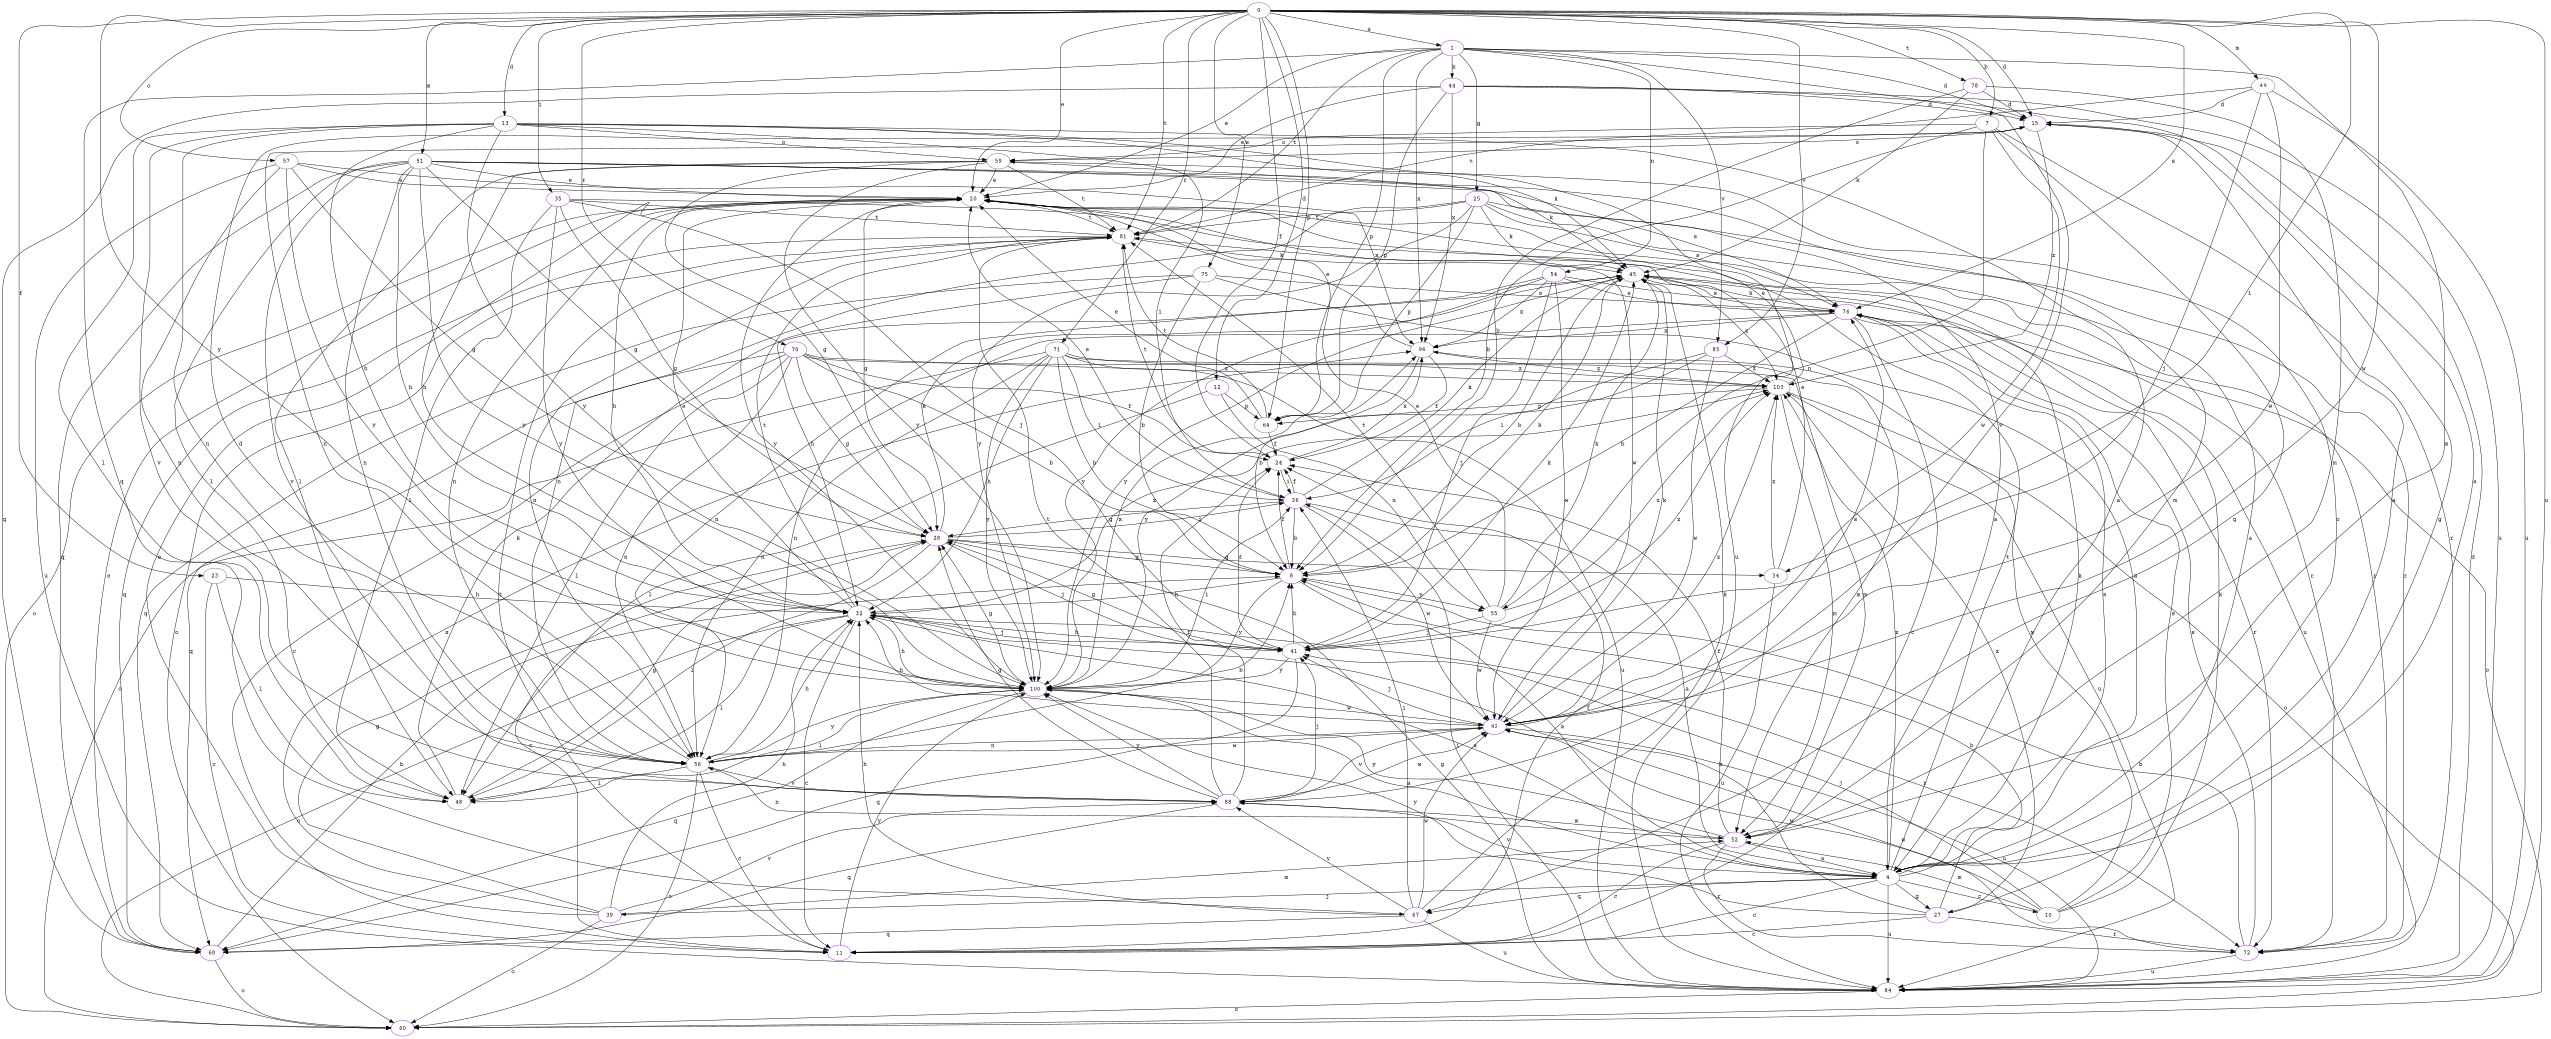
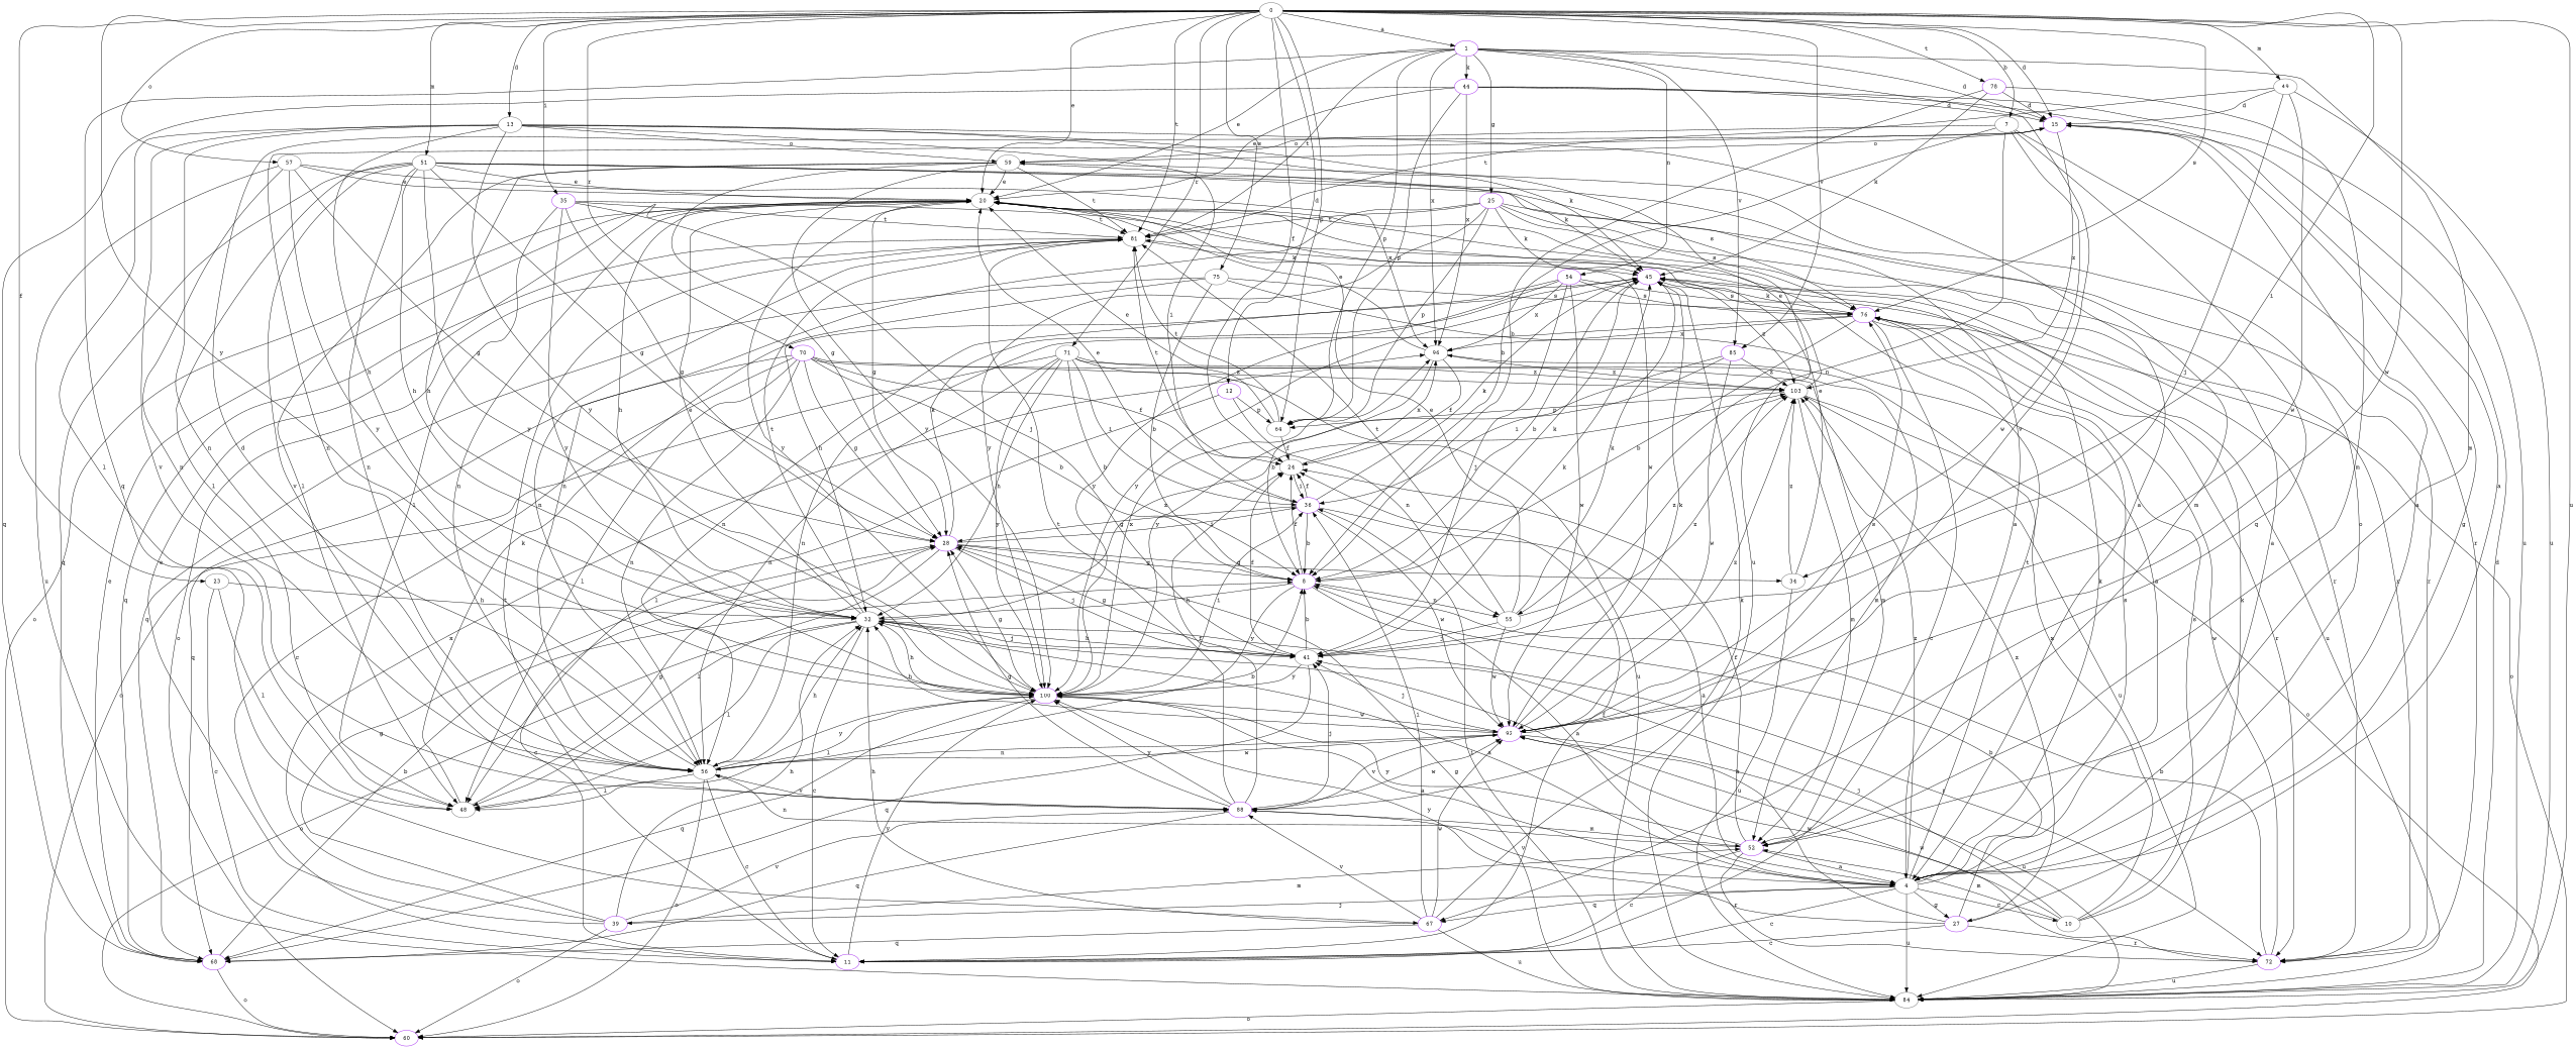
  strict digraph {
    fontname="Courier Prime"
    node [color=purple fontname="Courier Prime"]
    edge [fontname="Courier Prime"]
    0 [color=gray40]
    1
    7 [color=gray40]
    12
    13 [color=gray40]
    15
    20 [color=gray40]
    23 [color=gray40]
    24 [color=gray40]
    34 [color=gray40]
    35
    49 [color=gray40]
    51 [color=gray40]
    57 [color=gray40]
    64 [color=gray40]
    70
    71 [color=gray40]
    75 [color=gray40]
    76
    78
    81 [color=gray40]
    84 [color=gray40]
    85
    92
    100
    25
    44
    52
    54
    67
    88
    96 [color=gray40]
    59 [color=gray40]
    8
    55 [color=gray40]
    72
    48 [color=gray40]
    4 [color=gray40]
    45
    32 [color=gray40]
    36
    56 [color=gray40]
    27
    103 [color=gray40]
    28
    60
    11
    41 [color=gray40]
    68
    10 [color=gray40]
    39
    0 -> 1 [label=a]
    0 -> 7 [label=b]
    0 -> 12 [label=d]
    0 -> 13 [label=d]
    0 -> 15 [label=d]
    0 -> 20 [label=e]
    0 -> 23 [label=f]
    0 -> 24 [label=f]
    0 -> 34 [label=i]
    0 -> 35 [label=i]
    0 -> 49 [label=m]
    0 -> 51 [label=m]
    0 -> 57 [label=o]
    0 -> 64 [label=p]
    0 -> 70 [label=r]
    0 -> 71 [label=r]
    0 -> 75 [label=s]
    0 -> 76 [label=s]
    0 -> 78 [label=t]
    0 -> 81 [label=t]
    0 -> 84 [label=u]
    0 -> 85 [label=v]
    0 -> 92 [label=w]
    0 -> 100 [label=y]
    1 -> 15 [label=d]
    1 -> 20 [label=e]
    1 -> 64 [label=p]
    1 -> 81 [label=t]
    1 -> 85 [label=v]
    1 -> 25 [label=g]
    1 -> 44 [label=k]
    1 -> 52 [label=m]
    1 -> 54 [label=n]
    1 -> 67 [label=q]
    1 -> 88 [label=v]
    1 -> 96 [label=x]
    7 -> 92 [label=w]
    7 -> 67 [label=q]
    7 -> 59 [label=o]
    7 -> 8 [label=b]
    7 -> 55 [label=n]
    7 -> 72 [label=r]
    12 -> 64 [label=p]
    12 -> 55 [label=n]
    12 -> 48 [label=l]
    13 -> 84 [label=u]
    13 -> 100 [label=y]
    13 -> 88 [label=v]
    13 -> 59 [label=o]
    13 -> 48 [label=l]
    13 -> 4 [label=a]
    13 -> 45 [label=k]
    13 -> 32 [label=h]
    13 -> 36 [label=i]
    13 -> 56 [label=n]
    15 -> 59 [label=o]
    15 -> 4 [label=a]
    15 -> 56 [label=n]
    15 -> 27 [label=g]
    15 -> 103 [label=z]
    20 -> 81 [label=t]
    20 -> 92 [label=w]
    20 -> 100 [label=y]
    20 -> 72 [label=r]
    20 -> 32 [label=h]
    20 -> 56 [label=n]
    20 -> 28 [label=g]
    20 -> 60 [label=o]
    23 -> 48 [label=l]
    23 -> 32 [label=h]
    23 -> 11 [label=c]
    24 -> 81 [label=t]
    24 -> 96 [label=x]
    24 -> 36 [label=i]
    34 -> 20 [label=e]
    34 -> 84 [label=u]
    34 -> 103 [label=z]
    35 -> 81 [label=t]
    35 -> 100 [label=y]
    35 -> 72 [label=r]
    35 -> 48 [label=l]
    35 -> 28 [label=g]
    35 -> 41 [label=j]
    49 -> 15 [label=d]
    49 -> 81 [label=t]
    49 -> 84 [label=u]
    49 -> 92 [label=w]
    49 -> 41 [label=j]
    51 -> 20 [label=e]
    51 -> 76 [label=s]
    51 -> 100 [label=y]
    51 -> 52 [label=m]
    51 -> 88 [label=v]
    51 -> 48 [label=l]
    51 -> 4 [label=a]
    51 -> 32 [label=h]
    51 -> 56 [label=n]
    51 -> 28 [label=g]
    51 -> 68 [label=q]
    57 -> 20 [label=e]
    57 -> 84 [label=u]
    57 -> 100 [label=y]
    57 -> 96 [label=x]
    57 -> 56 [label=n]
    57 -> 28 [label=g]
    64 -> 20 [label=e]
    64 -> 24 [label=f]
    64 -> 81 [label=t]
    70 -> 24 [label=f]
    70 -> 52 [label=m]
    70 -> 8 [label=b]
    70 -> 48 [label=l]
    70 -> 56 [label=n]
    70 -> 103 [label=z]
    70 -> 28 [label=g]
    70 -> 11 [label=c]
    70 -> 68 [label=q]
    71 -> 84 [label=u]
    71 -> 100 [label=y]
    71 -> 52 [label=m]
    71 -> 8 [label=b]
    71 -> 32 [label=h]
    71 -> 36 [label=i]
    71 -> 56 [label=n]
    71 -> 103 [label=z]
    71 -> 60 [label=o]
    75 -> 76 [label=s]
    75 -> 8 [label=b]
    75 -> 4 [label=a]
    75 -> 32 [label=h]
    75 -> 68 [label=q]
    76 -> 96 [label=x]
    76 -> 8 [label=b]
    76 -> 72 [label=r]
    76 -> 45 [label=k]
    76 -> 56 [label=n]
    76 -> 60 [label=o]
    76 -> 11 [label=c]
    78 -> 15 [label=d]
    78 -> 52 [label=m]
    78 -> 8 [label=b]
    78 -> 45 [label=k]
    81 -> 45 [label=k]
    81 -> 56 [label=n]
    81 -> 60 [label=o]
    81 -> 68 [label=q]
    84 -> 15 [label=d]
    84 -> 36 [label=i]
    84 -> 28 [label=g]
    84 -> 60 [label=o]
    85 -> 92 [label=w]
    85 -> 100 [label=y]
    85 -> 36 [label=i]
    85 -> 103 [label=z]
    92 -> 76 [label=s]
    92 -> 84 [label=u]
    92 -> 88 [label=v]
    92 -> 45 [label=k]
    92 -> 32 [label=h]
    92 -> 56 [label=n]
    92 -> 103 [label=z]
    92 -> 41 [label=j]
    100 -> 92 [label=w]
    100 -> 96 [label=x]
    100 -> 48 [label=l]
    100 -> 4 [label=a]
    100 -> 32 [label=h]
    100 -> 36 [label=i]
    100 -> 28 [label=g]
    100 -> 68 [label=q]
    25 -> 64 [label=p]
    25 -> 76 [label=s]
    25 -> 81 [label=t]
    25 -> 100 [label=y]
    25 -> 72 [label=r]
    25 -> 4 [label=a]
    25 -> 45 [label=k]
    25 -> 56 [label=n]
    44 -> 15 [label=d]
    44 -> 20 [label=e]
    44 -> 64 [label=p]
    44 -> 84 [label=u]
    44 -> 96 [label=x]
    44 -> 4 [label=a]
    44 -> 68 [label=q]
    52 -> 24 [label=f]
    52 -> 100 [label=y]
    52 -> 72 [label=r]
    52 -> 4 [label=a]
    52 -> 56 [label=n]
    52 -> 11 [label=c]
    54 -> 76 [label=s]
    54 -> 84 [label=u]
    54 -> 92 [label=w]
    54 -> 100 [label=y]
    54 -> 96 [label=x]
    54 -> 56 [label=n]
    54 -> 41 [label=j]
    67 -> 84 [label=u]
    67 -> 92 [label=w]
    67 -> 88 [label=v]
    67 -> 45 [label=k]
    67 -> 32 [label=h]
    67 -> 36 [label=i]
    67 -> 68 [label=q]
    88 -> 24 [label=f]
    88 -> 81 [label=t]
    88 -> 92 [label=w]
    88 -> 100 [label=y]
    88 -> 52 [label=m]
    88 -> 28 [label=g]
    88 -> 41 [label=j]
    88 -> 68 [label=q]
    96 -> 20 [label=e]
    96 -> 24 [label=f]
    96 -> 8 [label=b]
    96 -> 103 [label=z]
    59 -> 20 [label=e]
    59 -> 81 [label=t]
    59 -> 100 [label=y]
    59 -> 48 [label=l]
    59 -> 45 [label=k]
    59 -> 32 [label=h]
    59 -> 28 [label=g]
    8 -> 24 [label=f]
    8 -> 100 [label=y]
    8 -> 55 [label=n]
    8 -> 4 [label=a]
    8 -> 45 [label=k]
    8 -> 32 [label=h]
    55 -> 20 [label=e]
    55 -> 81 [label=t]
    55 -> 92 [label=w]
    55 -> 45 [label=k]
    55 -> 103 [label=z]
    55 -> 41 [label=j]
-   72 -> 76 [label=s]
+   72 -> 76 [label=w]
    72 -> 84 [label=u]
    72 -> 92 [label=w]
    72 -> 8 [label=b]
    48 -> 45 [label=k]
    48 -> 28 [label=g]
    4 -> 76 [label=s]
    4 -> 81 [label=t]
    4 -> 84 [label=u]
    4 -> 67 [label=q]
    4 -> 88 [label=v]
    4 -> 59 [label=o]
    4 -> 45 [label=k]
    4 -> 27 [label=g]
    4 -> 103 [label=z]
    4 -> 11 [label=c]
    4 -> 10 [label=c]
    4 -> 39 [label=j]
    45 -> 76 [label=s]
    45 -> 100 [label=y]
    45 -> 8 [label=b]
    45 -> 103 [label=z]
    32 -> 20 [label=e]
    32 -> 81 [label=t]
    32 -> 72 [label=r]
    32 -> 48 [label=l]
    32 -> 4 [label=a]
    32 -> 103 [label=z]
    32 -> 60 [label=o]
    32 -> 11 [label=c]
    32 -> 41 [label=j]
    36 -> 20 [label=e]
    36 -> 24 [label=f]
    36 -> 92 [label=w]
    36 -> 8 [label=b]
    36 -> 4 [label=a]
    36 -> 45 [label=k]
    36 -> 28 [label=g]
    56 -> 15 [label=d]
    56 -> 92 [label=w]
    56 -> 100 [label=y]
    56 -> 88 [label=v]
    56 -> 8 [label=b]
    56 -> 48 [label=l]
    56 -> 32 [label=h]
    56 -> 60 [label=o]
    56 -> 11 [label=c]
    27 -> 100 [label=y]
    27 -> 8 [label=b]
    27 -> 72 [label=r]
    27 -> 32 [label=h]
    27 -> 103 [label=z]
    27 -> 11 [label=c]
    103 -> 20 [label=e]
    103 -> 64 [label=p]
    103 -> 84 [label=u]
    103 -> 52 [label=m]
    103 -> 60 [label=o]
    28 -> 34 [label=g]
    28 -> 8 [label=g]
    28 -> 48 [label=l]
    28 -> 45 [label=k]
    28 -> 36 [label=i]
    28 -> 11 [label=c]
    28 -> 41 [label=j]
    11 -> 24 [label=f]
    11 -> 81 [label=t]
    11 -> 100 [label=y]
    41 -> 24 [label=f]
    41 -> 100 [label=y]
    41 -> 8 [label=b]
    41 -> 45 [label=k]
    41 -> 32 [label=h]
    41 -> 103 [label=z]
    41 -> 28 [label=g]
    41 -> 68 [label=q]
    68 -> 20 [label=e]
    68 -> 8 [label=b]
    68 -> 60 [label=o]
    10 -> 76 [label=s]
    10 -> 92 [label=w]
    10 -> 52 [label=m]
    10 -> 96 [label=x]
    10 -> 45 [label=k]
    10 -> 41 [label=j]
    39 -> 20 [label=e]
    39 -> 52 [label=m]
    39 -> 88 [label=v]
    39 -> 96 [label=x]
    39 -> 32 [label=h]
    39 -> 28 [label=g]
    39 -> 60 [label=o]
  }
